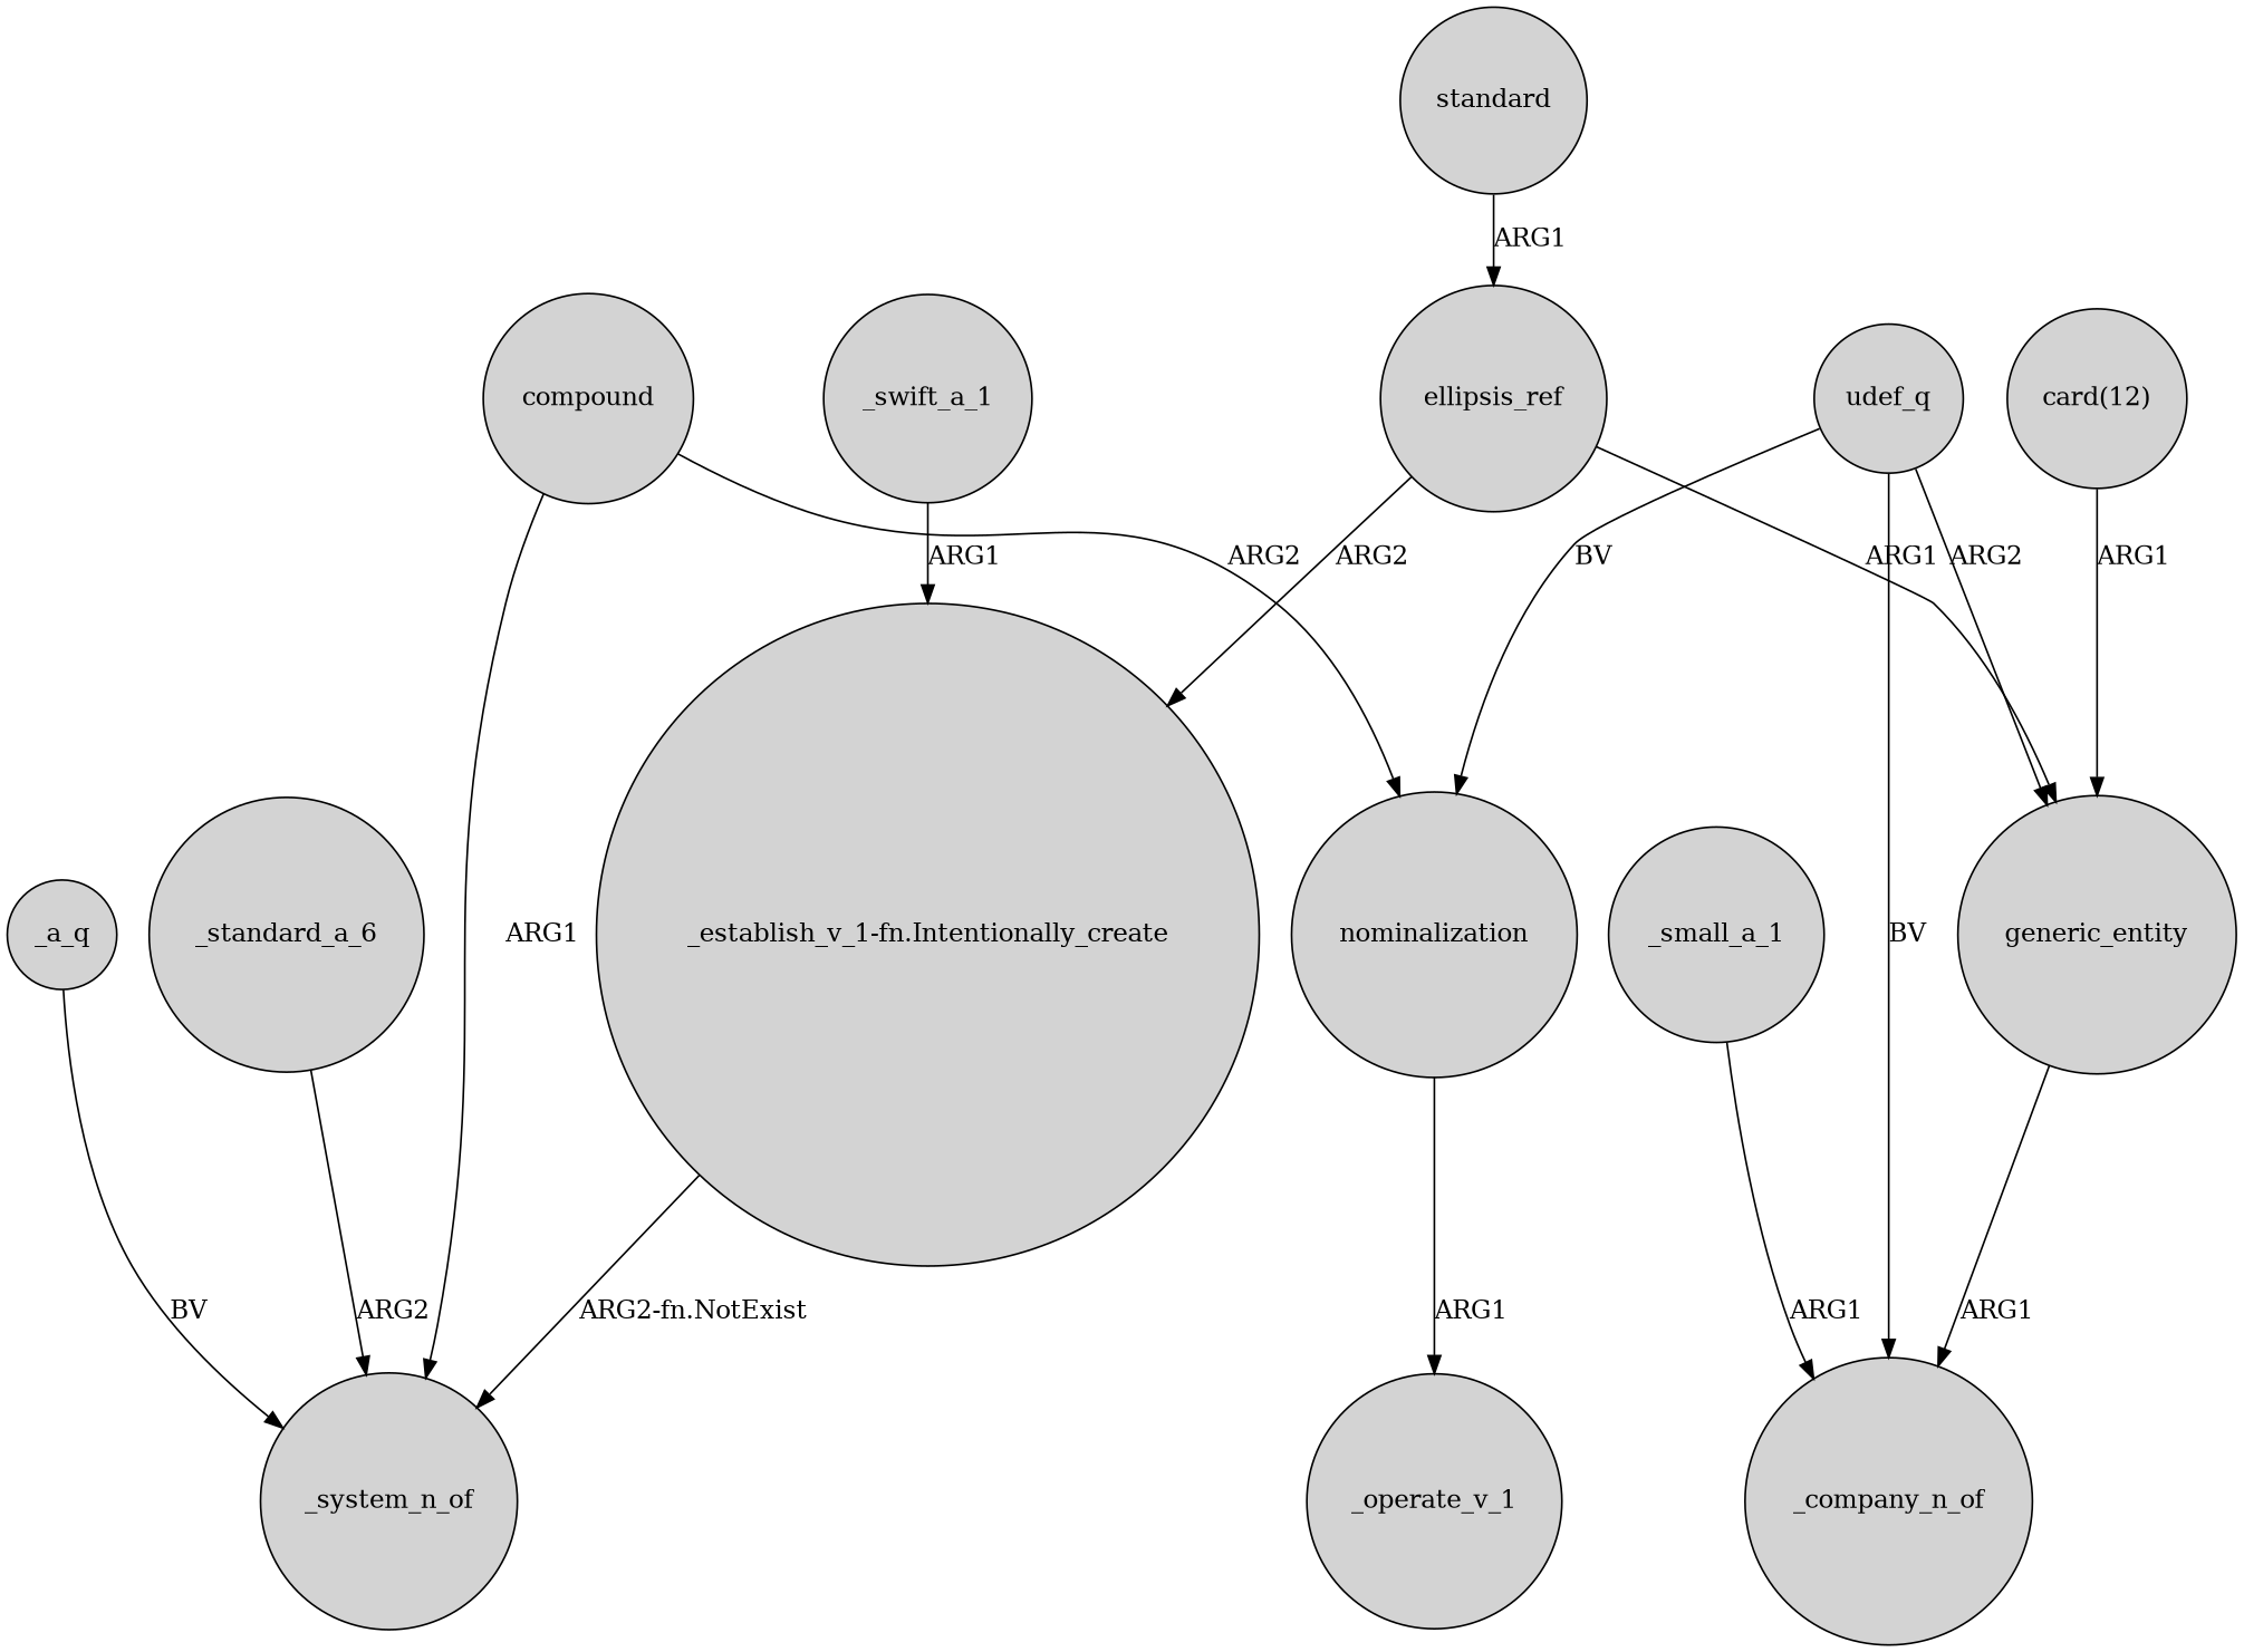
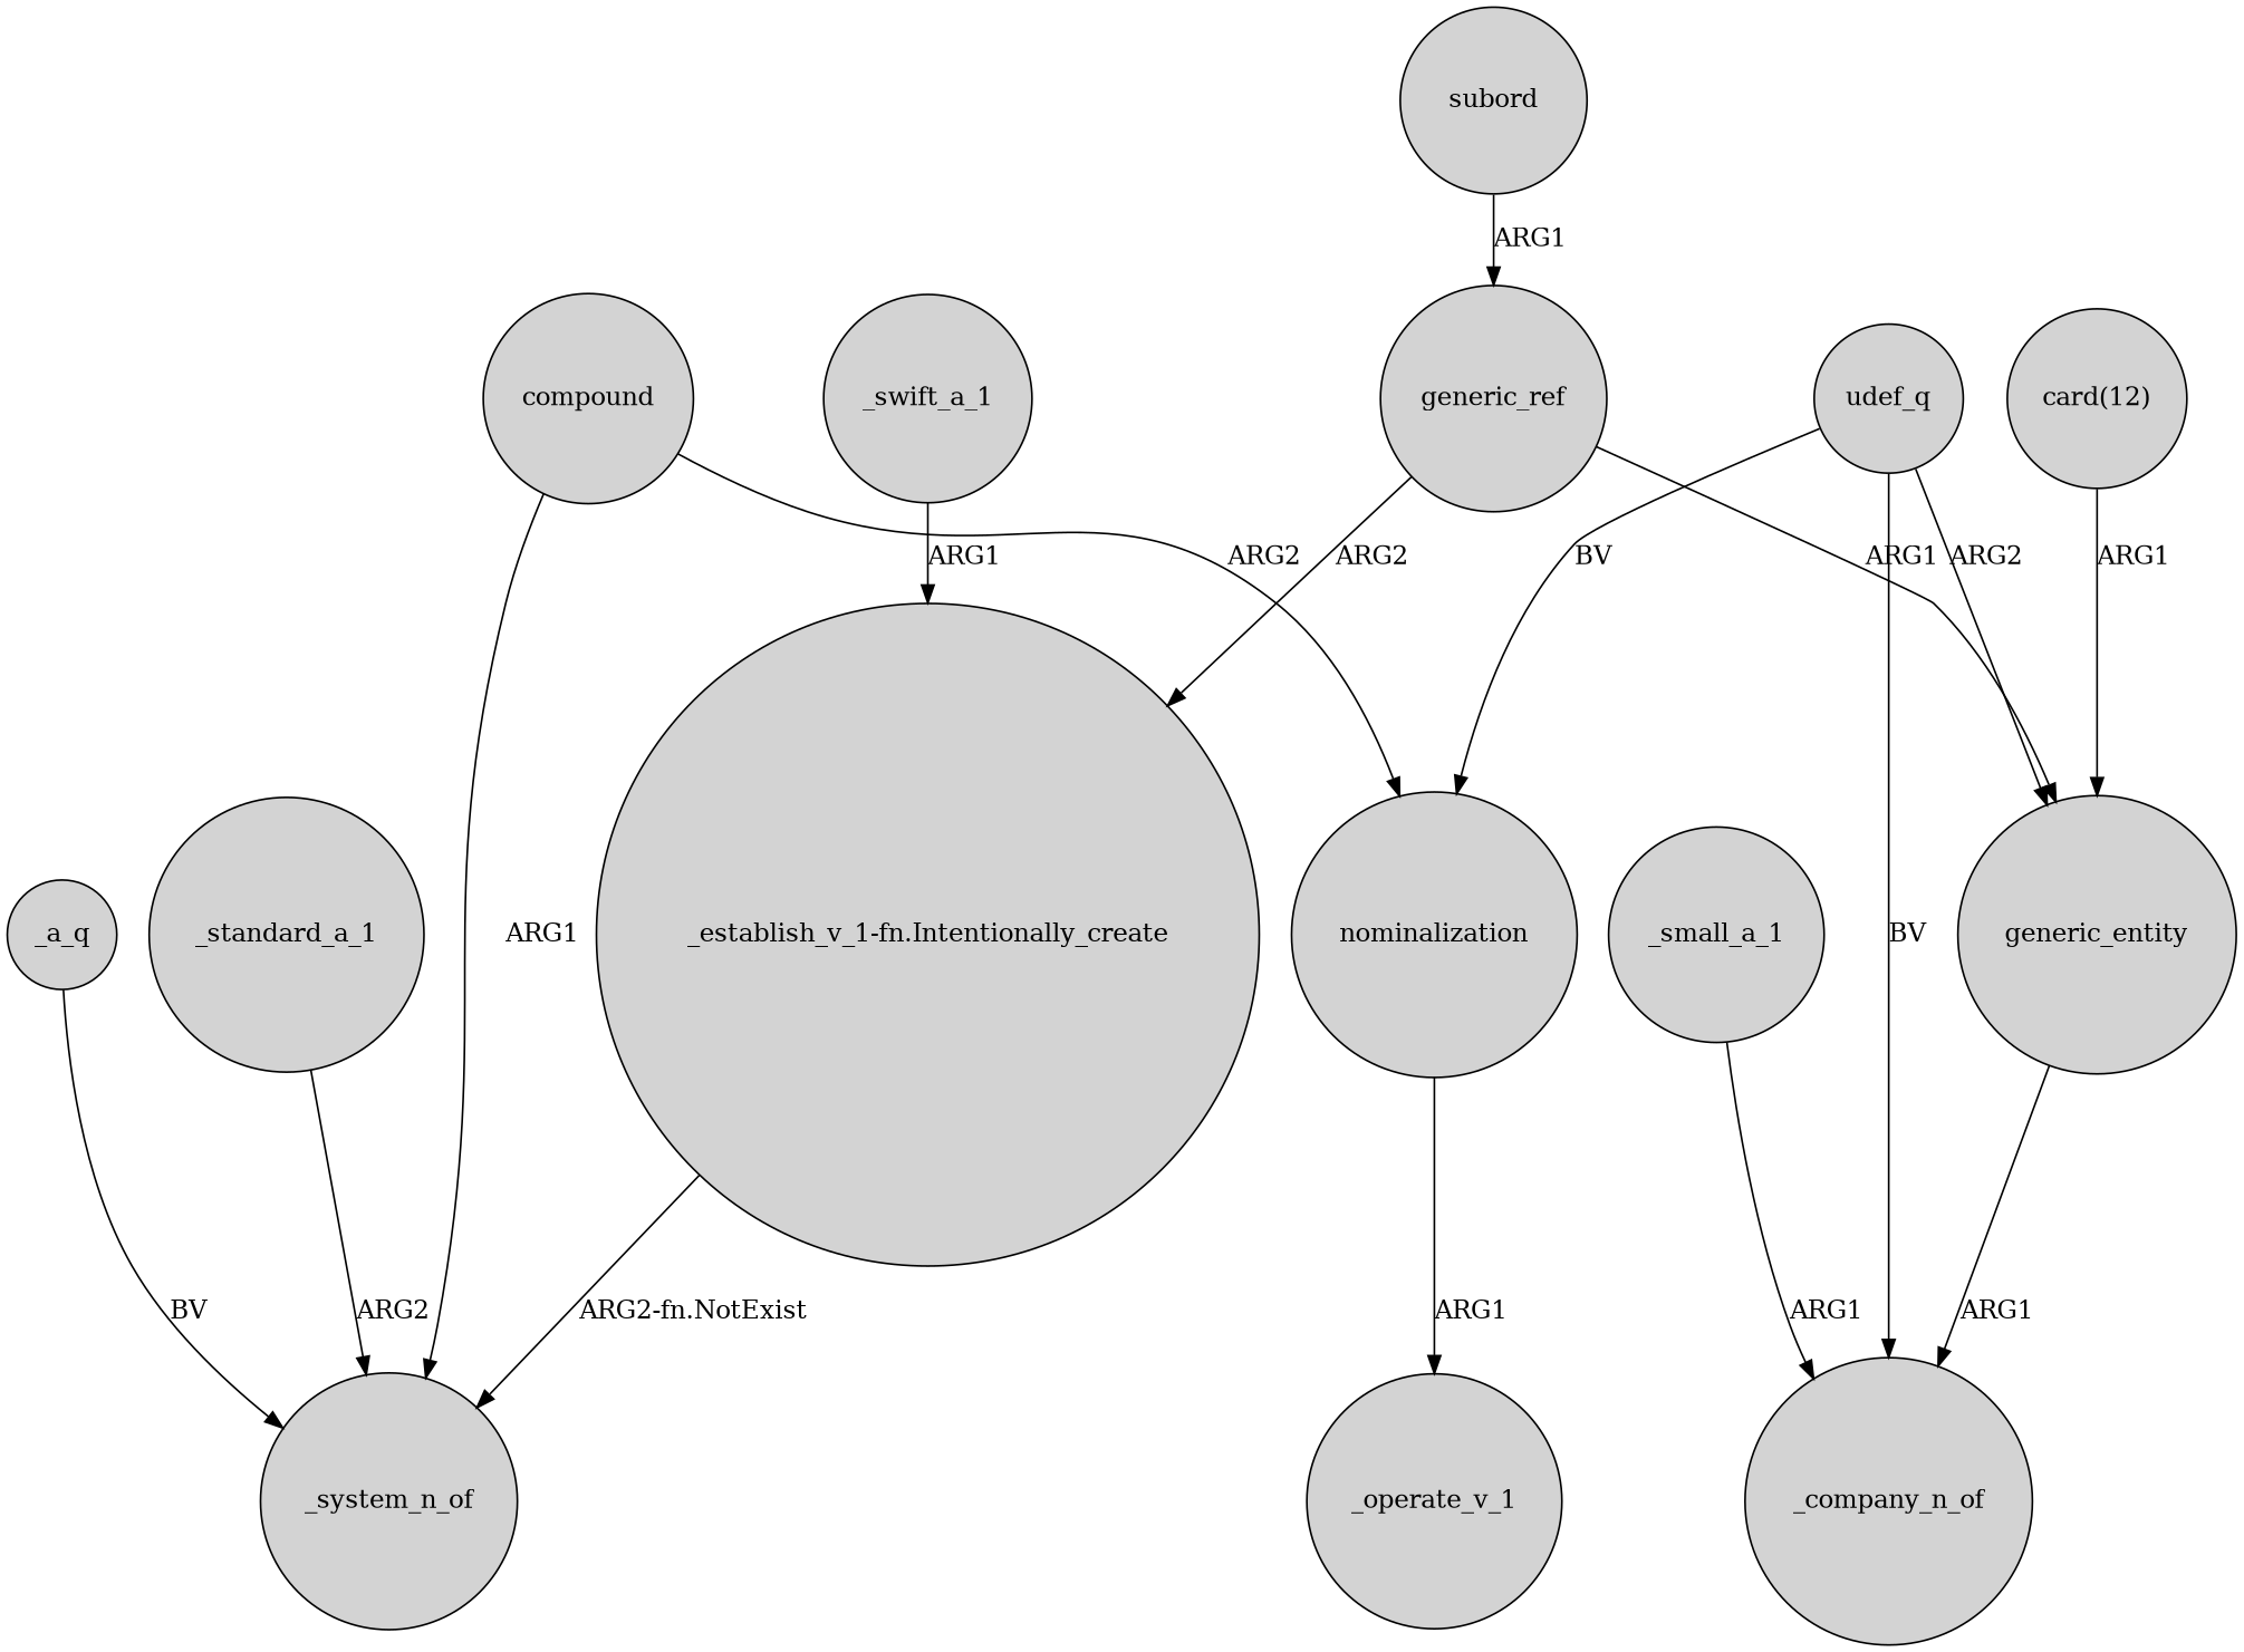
  digraph {
    node [shape=circle style=filled]
    _a_q
    _system_n_of
-   _standard_a_1 [label=_standard_a_6]
-   subord [label=standard]
-   ellipsis_ref
+   _standard_a_1
+   subord
+   ellipsis_ref [label=generic_ref]
    "_establish_v_1-fn.Intentionally_create"
    generic_entity
    _swift_a_1
    _small_a_1
    _company_n_of
    compound
    nominalization
    _operate_v_1
    udef_q
    "card(12)"
    _a_q -> _system_n_of [label=BV]
    _standard_a_1 -> _system_n_of [label=ARG2]
    subord -> ellipsis_ref [label=ARG1]
    ellipsis_ref -> "_establish_v_1-fn.Intentionally_create" [label=ARG2]
    ellipsis_ref -> generic_entity [label=ARG1]
    "_establish_v_1-fn.Intentionally_create" -> _system_n_of [label="ARG2-fn.NotExist"]
    generic_entity -> _company_n_of [label=ARG1]
    _swift_a_1 -> "_establish_v_1-fn.Intentionally_create" [label=ARG1]
    _small_a_1 -> _company_n_of [label=ARG1]
    compound -> _system_n_of [label=ARG1]
    compound -> nominalization [label=ARG2]
    nominalization -> _operate_v_1 [label=ARG1]
    udef_q -> generic_entity [label=ARG2]
    udef_q -> _company_n_of [label=BV]
    udef_q -> nominalization [label=BV]
    "card(12)" -> generic_entity [label=ARG1]
  }
